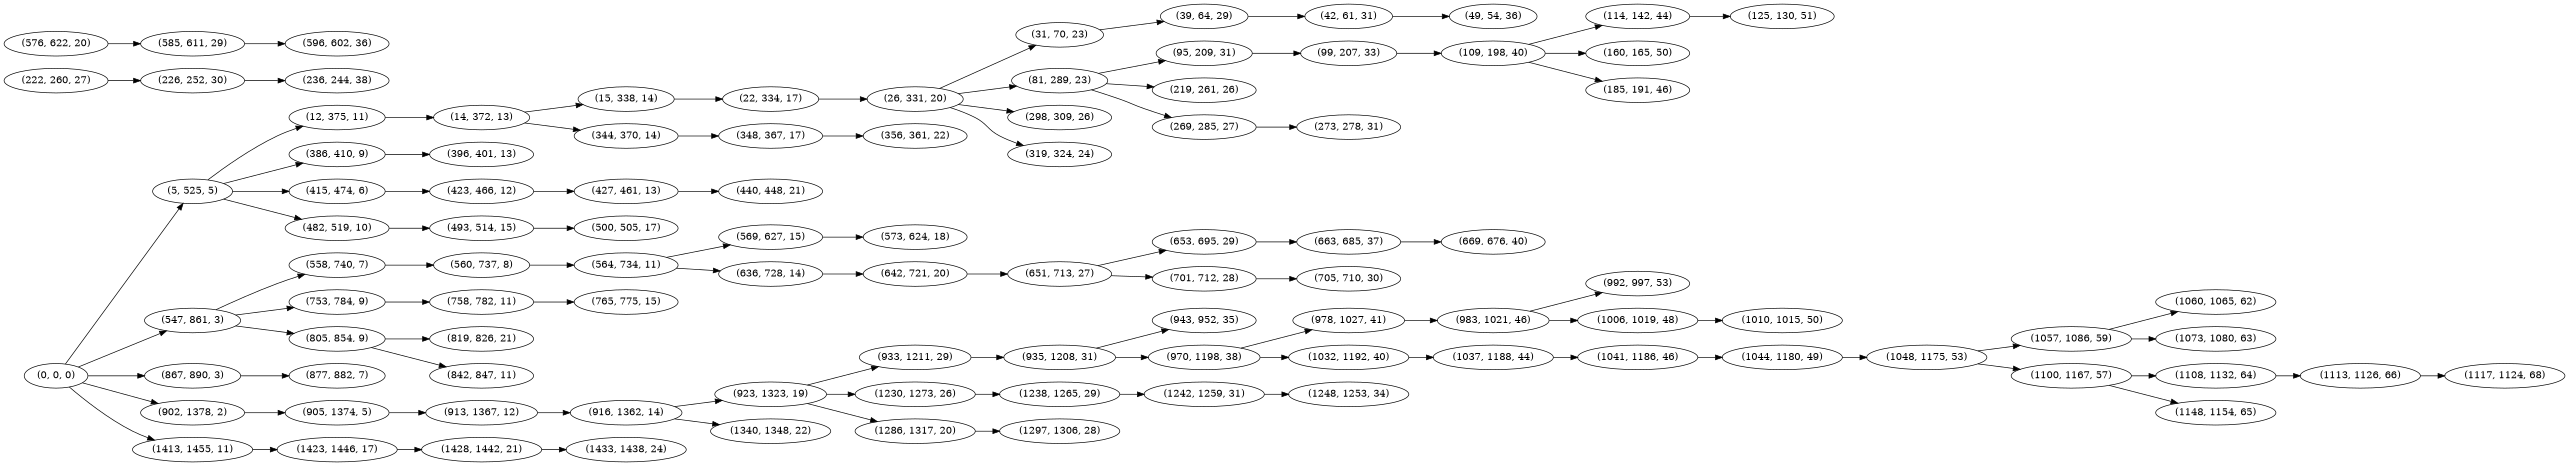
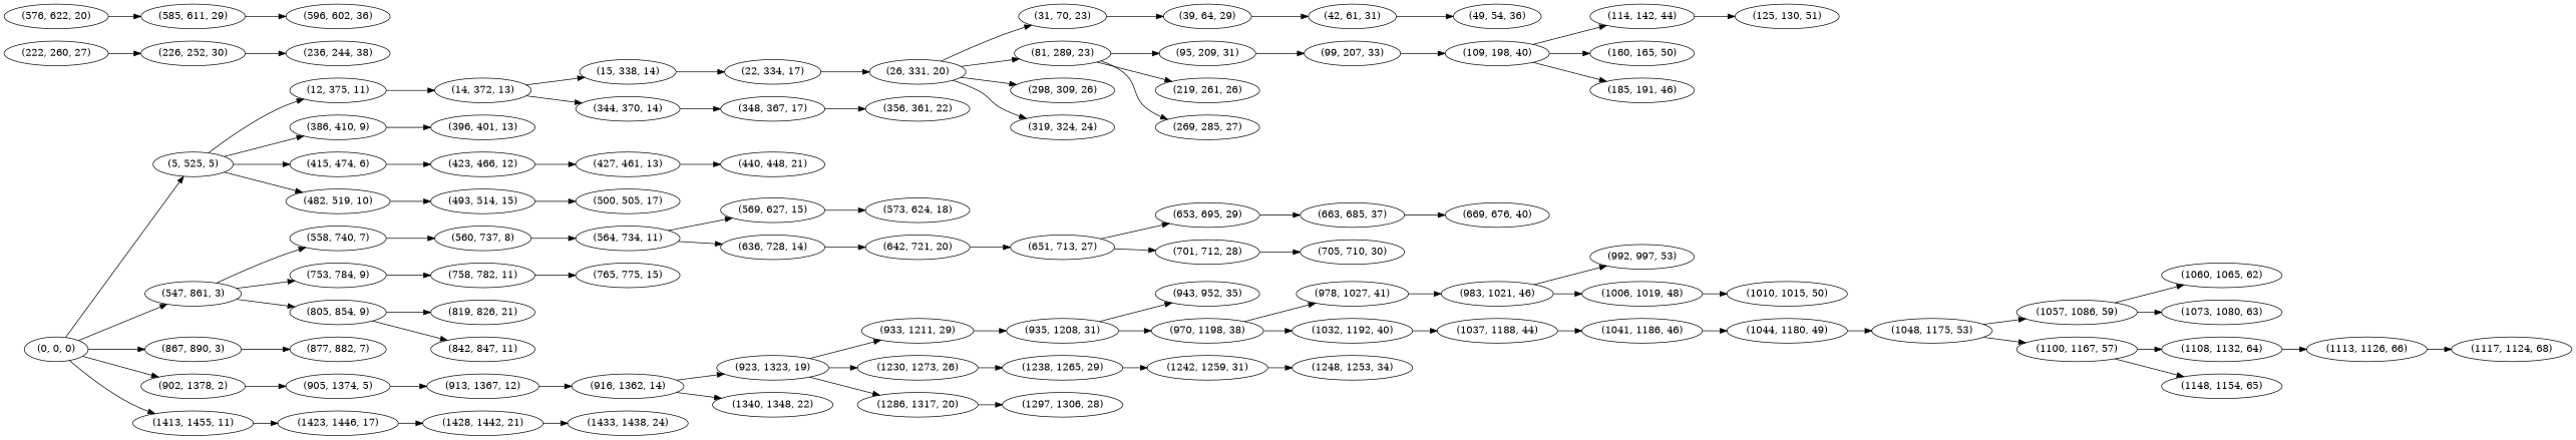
  digraph {
    rankdir=LR
    "(0, 0, 0)"
    "(5, 525, 5)"
    "(547, 861, 3)"
    "(867, 890, 3)"
    "(902, 1378, 2)"
    "(1413, 1455, 11)"
    "(12, 375, 11)"
    "(386, 410, 9)"
    "(415, 474, 6)"
    "(482, 519, 10)"
    "(558, 740, 7)"
    "(753, 784, 9)"
    "(805, 854, 9)"
    "(877, 882, 7)"
    "(905, 1374, 5)"
    "(1423, 1446, 17)"
    "(14, 372, 13)"
    "(396, 401, 13)"
    "(423, 466, 12)"
    "(493, 514, 15)"
    "(15, 338, 14)"
    "(344, 370, 14)"
    "(22, 334, 17)"
    "(348, 367, 17)"
    "(26, 331, 20)"
    "(31, 70, 23)"
    "(81, 289, 23)"
    "(298, 309, 26)"
    "(319, 324, 24)"
    "(39, 64, 29)"
    "(95, 209, 31)"
    "(219, 261, 26)"
    "(269, 285, 27)"
    "(42, 61, 31)"
    "(49, 54, 36)"
    "(99, 207, 33)"
-   "(273, 278, 31)"
    "(109, 198, 40)"
    "(114, 142, 44)"
    "(160, 165, 50)"
    "(185, 191, 46)"
    "(125, 130, 51)"
    "(222, 260, 27)"
    "(226, 252, 30)"
    "(236, 244, 38)"
    "(356, 361, 22)"
    "(427, 461, 13)"
    "(440, 448, 21)"
    "(500, 505, 17)"
    "(560, 737, 8)"
    "(758, 782, 11)"
    "(819, 826, 21)"
    "(842, 847, 11)"
    "(564, 734, 11)"
    "(569, 627, 15)"
    "(636, 728, 14)"
    "(573, 624, 18)"
    "(642, 721, 20)"
    "(576, 622, 20)"
    "(585, 611, 29)"
    "(596, 602, 36)"
    "(651, 713, 27)"
    "(653, 695, 29)"
    "(701, 712, 28)"
    "(663, 685, 37)"
    "(705, 710, 30)"
    "(669, 676, 40)"
    "(765, 775, 15)"
    "(913, 1367, 12)"
    "(916, 1362, 14)"
    "(923, 1323, 19)"
    "(1340, 1348, 22)"
    "(933, 1211, 29)"
    "(1230, 1273, 26)"
    "(1286, 1317, 20)"
    "(935, 1208, 31)"
    "(1238, 1265, 29)"
    "(1297, 1306, 28)"
    "(943, 952, 35)"
    "(970, 1198, 38)"
    "(978, 1027, 41)"
    "(1032, 1192, 40)"
    "(983, 1021, 46)"
    "(1037, 1188, 44)"
    "(992, 997, 53)"
    "(1006, 1019, 48)"
    "(1010, 1015, 50)"
    "(1041, 1186, 46)"
    "(1044, 1180, 49)"
    "(1048, 1175, 53)"
    "(1057, 1086, 59)"
    "(1100, 1167, 57)"
    "(1060, 1065, 62)"
    "(1073, 1080, 63)"
    "(1108, 1132, 64)"
    "(1148, 1154, 65)"
    "(1113, 1126, 66)"
    "(1117, 1124, 68)"
    "(1242, 1259, 31)"
    "(1248, 1253, 34)"
    "(1428, 1442, 21)"
    "(1433, 1438, 24)"
    "(0, 0, 0)" -> "(5, 525, 5)"
    "(0, 0, 0)" -> "(547, 861, 3)"
    "(0, 0, 0)" -> "(867, 890, 3)"
    "(0, 0, 0)" -> "(902, 1378, 2)"
    "(0, 0, 0)" -> "(1413, 1455, 11)"
    "(5, 525, 5)" -> "(12, 375, 11)"
    "(5, 525, 5)" -> "(386, 410, 9)"
    "(5, 525, 5)" -> "(415, 474, 6)"
    "(5, 525, 5)" -> "(482, 519, 10)"
    "(547, 861, 3)" -> "(558, 740, 7)"
    "(547, 861, 3)" -> "(753, 784, 9)"
    "(547, 861, 3)" -> "(805, 854, 9)"
    "(867, 890, 3)" -> "(877, 882, 7)"
    "(902, 1378, 2)" -> "(905, 1374, 5)"
    "(1413, 1455, 11)" -> "(1423, 1446, 17)"
    "(12, 375, 11)" -> "(14, 372, 13)"
    "(386, 410, 9)" -> "(396, 401, 13)"
    "(415, 474, 6)" -> "(423, 466, 12)"
    "(482, 519, 10)" -> "(493, 514, 15)"
    "(558, 740, 7)" -> "(560, 737, 8)"
    "(753, 784, 9)" -> "(758, 782, 11)"
    "(805, 854, 9)" -> "(819, 826, 21)"
    "(805, 854, 9)" -> "(842, 847, 11)"
    "(905, 1374, 5)" -> "(913, 1367, 12)"
    "(1423, 1446, 17)" -> "(1428, 1442, 21)"
    "(14, 372, 13)" -> "(15, 338, 14)"
    "(14, 372, 13)" -> "(344, 370, 14)"
    "(423, 466, 12)" -> "(427, 461, 13)"
    "(493, 514, 15)" -> "(500, 505, 17)"
    "(15, 338, 14)" -> "(22, 334, 17)"
    "(344, 370, 14)" -> "(348, 367, 17)"
    "(22, 334, 17)" -> "(26, 331, 20)"
    "(348, 367, 17)" -> "(356, 361, 22)"
    "(26, 331, 20)" -> "(31, 70, 23)"
    "(26, 331, 20)" -> "(81, 289, 23)"
    "(26, 331, 20)" -> "(298, 309, 26)"
    "(26, 331, 20)" -> "(319, 324, 24)"
    "(31, 70, 23)" -> "(39, 64, 29)"
    "(81, 289, 23)" -> "(95, 209, 31)"
    "(81, 289, 23)" -> "(219, 261, 26)"
    "(81, 289, 23)" -> "(269, 285, 27)"
    "(39, 64, 29)" -> "(42, 61, 31)"
    "(95, 209, 31)" -> "(99, 207, 33)"
-   "(269, 285, 27)" -> "(273, 278, 31)"
    "(42, 61, 31)" -> "(49, 54, 36)"
    "(99, 207, 33)" -> "(109, 198, 40)"
    "(109, 198, 40)" -> "(114, 142, 44)"
    "(109, 198, 40)" -> "(160, 165, 50)"
    "(109, 198, 40)" -> "(185, 191, 46)"
    "(114, 142, 44)" -> "(125, 130, 51)"
    "(222, 260, 27)" -> "(226, 252, 30)"
    "(226, 252, 30)" -> "(236, 244, 38)"
    "(427, 461, 13)" -> "(440, 448, 21)"
    "(560, 737, 8)" -> "(564, 734, 11)"
    "(758, 782, 11)" -> "(765, 775, 15)"
    "(564, 734, 11)" -> "(569, 627, 15)"
    "(564, 734, 11)" -> "(636, 728, 14)"
    "(569, 627, 15)" -> "(573, 624, 18)"
    "(636, 728, 14)" -> "(642, 721, 20)"
    "(642, 721, 20)" -> "(651, 713, 27)"
    "(576, 622, 20)" -> "(585, 611, 29)"
    "(585, 611, 29)" -> "(596, 602, 36)"
    "(651, 713, 27)" -> "(653, 695, 29)"
    "(651, 713, 27)" -> "(701, 712, 28)"
    "(653, 695, 29)" -> "(663, 685, 37)"
    "(701, 712, 28)" -> "(705, 710, 30)"
    "(663, 685, 37)" -> "(669, 676, 40)"
    "(913, 1367, 12)" -> "(916, 1362, 14)"
    "(916, 1362, 14)" -> "(923, 1323, 19)"
    "(916, 1362, 14)" -> "(1340, 1348, 22)"
    "(923, 1323, 19)" -> "(933, 1211, 29)"
    "(923, 1323, 19)" -> "(1230, 1273, 26)"
    "(923, 1323, 19)" -> "(1286, 1317, 20)"
    "(933, 1211, 29)" -> "(935, 1208, 31)"
    "(1230, 1273, 26)" -> "(1238, 1265, 29)"
    "(1286, 1317, 20)" -> "(1297, 1306, 28)"
    "(935, 1208, 31)" -> "(943, 952, 35)"
    "(935, 1208, 31)" -> "(970, 1198, 38)"
    "(1238, 1265, 29)" -> "(1242, 1259, 31)"
    "(970, 1198, 38)" -> "(978, 1027, 41)"
    "(970, 1198, 38)" -> "(1032, 1192, 40)"
    "(978, 1027, 41)" -> "(983, 1021, 46)"
    "(1032, 1192, 40)" -> "(1037, 1188, 44)"
    "(983, 1021, 46)" -> "(992, 997, 53)"
    "(983, 1021, 46)" -> "(1006, 1019, 48)"
    "(1037, 1188, 44)" -> "(1041, 1186, 46)"
    "(1006, 1019, 48)" -> "(1010, 1015, 50)"
    "(1041, 1186, 46)" -> "(1044, 1180, 49)"
    "(1044, 1180, 49)" -> "(1048, 1175, 53)"
    "(1048, 1175, 53)" -> "(1057, 1086, 59)"
    "(1048, 1175, 53)" -> "(1100, 1167, 57)"
    "(1057, 1086, 59)" -> "(1060, 1065, 62)"
    "(1057, 1086, 59)" -> "(1073, 1080, 63)"
    "(1100, 1167, 57)" -> "(1108, 1132, 64)"
    "(1100, 1167, 57)" -> "(1148, 1154, 65)"
    "(1108, 1132, 64)" -> "(1113, 1126, 66)"
    "(1113, 1126, 66)" -> "(1117, 1124, 68)"
    "(1242, 1259, 31)" -> "(1248, 1253, 34)"
    "(1428, 1442, 21)" -> "(1433, 1438, 24)"
  }
